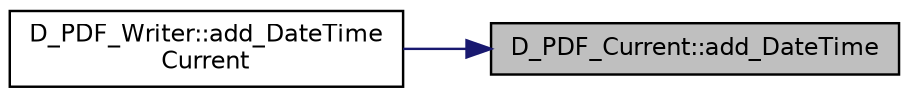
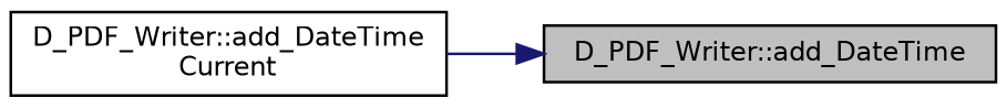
  digraph {
    rankdir=RL
    node [color=black fontname=Helvetica fontsize=10 shape=record style=filled]
-   n1 [fillcolor=grey75 fontcolor=black height=0.2 label="D_PDF_Current::add_DateTime" width=0.4]
+   n1 [fillcolor=grey75 fontcolor=black height=0.2 label="D_PDF_Writer::add_DateTime" width=0.4]
    n2 [fillcolor=white height=0.2 label="D_PDF_Writer::add_DateTime\lCurrent" width=0.4]
    n1 -> n2 [color=midnightblue dir=back fontname=Helvetica fontsize=10 labelfontname=Helvetica labelfontsize=10 style=solid]
  }
